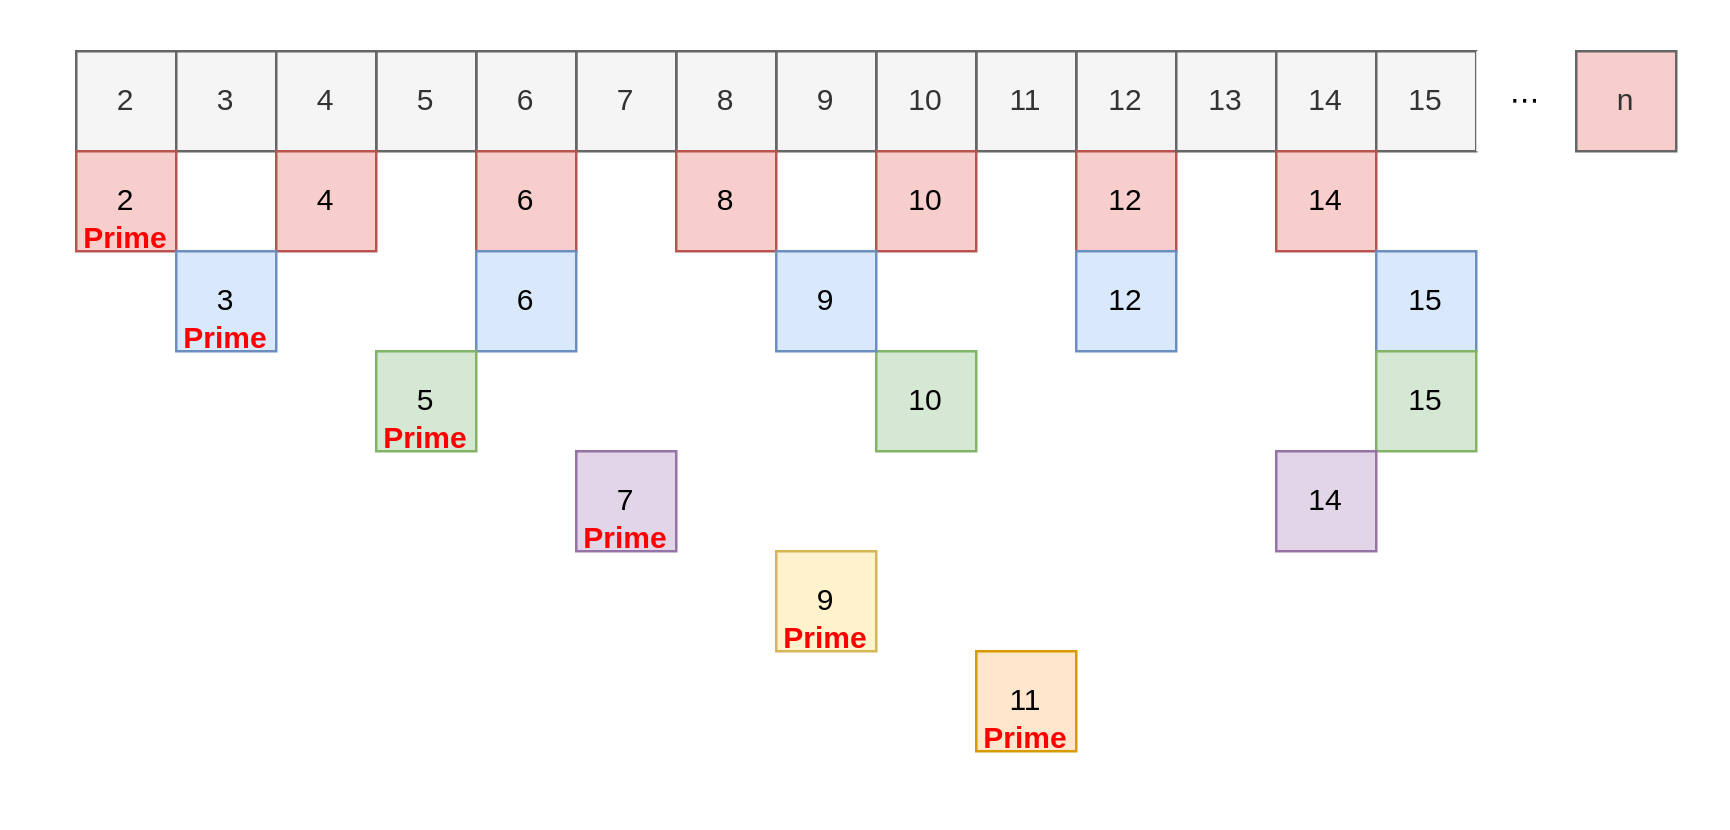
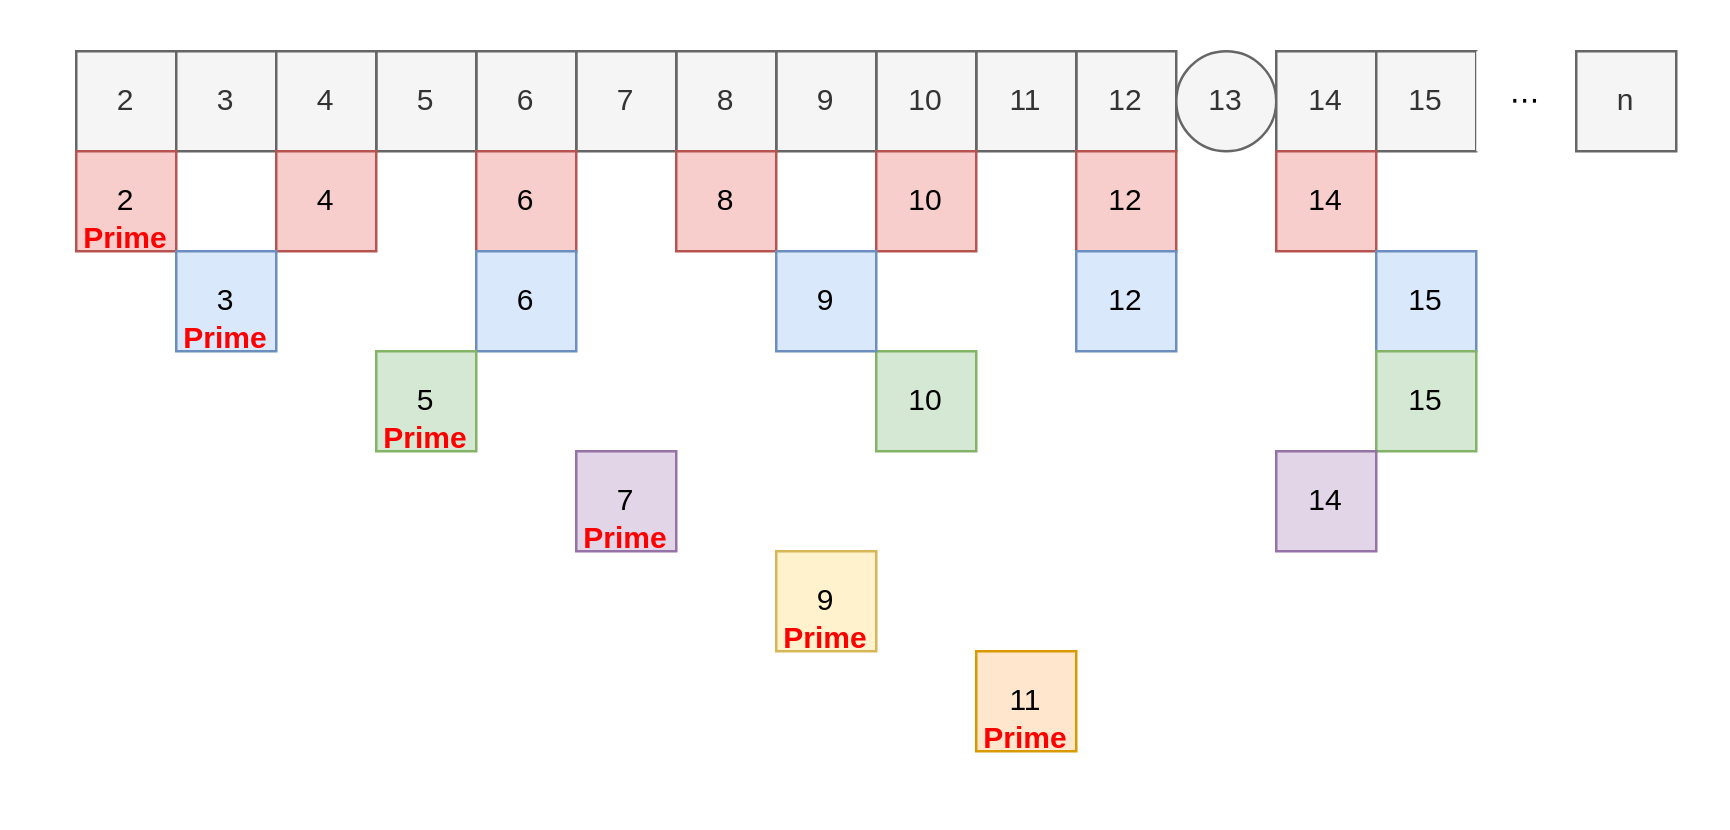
  <mxCell id="0" />
  <mxCell id="1" parent="0" />
  <mxCell id="2" value="12" style="rounded=0;whiteSpace=wrap;html=1;fillColor=#f5f5f5;strokeColor=#666666;fontColor=#333333;" parent="1" vertex="1"><mxGeometry x="430" y="20" width="40" height="40" as="geometry" /></mxCell>
  <mxCell id="3" value="2" style="rounded=0;whiteSpace=wrap;html=1;fillColor=#f5f5f5;strokeColor=#666666;fontColor=#333333;" parent="1" vertex="1"><mxGeometry x="30" y="20" width="40" height="40" as="geometry" /></mxCell>
  <mxCell id="4" value="3" style="rounded=0;whiteSpace=wrap;html=1;fillColor=#f5f5f5;strokeColor=#666666;fontColor=#333333;" parent="1" vertex="1"><mxGeometry x="70" y="20" width="40" height="40" as="geometry" /></mxCell>
  <mxCell id="5" value="11" style="rounded=0;whiteSpace=wrap;html=1;fillColor=#f5f5f5;strokeColor=#666666;fontColor=#333333;" parent="1" vertex="1"><mxGeometry x="390" y="20" width="40" height="40" as="geometry" /></mxCell>
  <mxCell id="6" value="10" style="rounded=0;whiteSpace=wrap;html=1;fillColor=#f5f5f5;strokeColor=#666666;fontColor=#333333;" parent="1" vertex="1"><mxGeometry x="350" y="20" width="40" height="40" as="geometry" /></mxCell>
  <mxCell id="7" value="9" style="rounded=0;whiteSpace=wrap;html=1;fillColor=#f5f5f5;strokeColor=#666666;fontColor=#333333;" parent="1" vertex="1"><mxGeometry x="310" y="20" width="40" height="40" as="geometry" /></mxCell>
  <mxCell id="8" value="8" style="rounded=0;whiteSpace=wrap;html=1;fillColor=#f5f5f5;strokeColor=#666666;fontColor=#333333;" parent="1" vertex="1"><mxGeometry x="270" y="20" width="40" height="40" as="geometry" /></mxCell>
  <mxCell id="9" value="7" style="rounded=0;whiteSpace=wrap;html=1;fillColor=#f5f5f5;strokeColor=#666666;fontColor=#333333;" parent="1" vertex="1"><mxGeometry x="230" y="20" width="40" height="40" as="geometry" /></mxCell>
  <mxCell id="10" value="6" style="rounded=0;whiteSpace=wrap;html=1;fillColor=#f5f5f5;strokeColor=#666666;fontColor=#333333;" parent="1" vertex="1"><mxGeometry x="190" y="20" width="40" height="40" as="geometry" /></mxCell>
  <mxCell id="11" value="5" style="rounded=0;whiteSpace=wrap;html=1;fillColor=#f5f5f5;strokeColor=#666666;fontColor=#333333;" parent="1" vertex="1"><mxGeometry x="150" y="20" width="40" height="40" as="geometry" /></mxCell>
  <mxCell id="12" value="4" style="rounded=0;whiteSpace=wrap;html=1;fillColor=#f5f5f5;strokeColor=#666666;fontColor=#333333;" parent="1" vertex="1"><mxGeometry x="110" y="20" width="40" height="40" as="geometry" /></mxCell>
  <mxCell id="13" value="2" style="rounded=0;whiteSpace=wrap;html=1;fillColor=#f8cecc;strokeColor=#b85450;" parent="1" vertex="1"><mxGeometry x="30" y="60" width="40" height="40" as="geometry" /></mxCell>
  <mxCell id="14" value="4" style="rounded=0;whiteSpace=wrap;html=1;fillColor=#f8cecc;strokeColor=#b85450;" parent="1" vertex="1"><mxGeometry x="110" y="60" width="40" height="40" as="geometry" /></mxCell>
  <mxCell id="15" value="6" style="rounded=0;whiteSpace=wrap;html=1;fillColor=#f8cecc;strokeColor=#b85450;" parent="1" vertex="1"><mxGeometry x="190" y="60" width="40" height="40" as="geometry" /></mxCell>
  <mxCell id="16" value="8" style="rounded=0;whiteSpace=wrap;html=1;fillColor=#f8cecc;strokeColor=#b85450;" parent="1" vertex="1"><mxGeometry x="270" y="60" width="40" height="40" as="geometry" /></mxCell>
  <mxCell id="17" value="10" style="rounded=0;whiteSpace=wrap;html=1;fillColor=#f8cecc;strokeColor=#b85450;" parent="1" vertex="1"><mxGeometry x="350" y="60" width="40" height="40" as="geometry" /></mxCell>
  <mxCell id="18" value="12" style="rounded=0;whiteSpace=wrap;html=1;fillColor=#f8cecc;strokeColor=#b85450;" parent="1" vertex="1"><mxGeometry x="430" y="60" width="40" height="40" as="geometry" /></mxCell>
  <mxCell id="19" value="3" style="rounded=0;whiteSpace=wrap;html=1;fillColor=#dae8fc;strokeColor=#6c8ebf;" parent="1" vertex="1"><mxGeometry x="70" y="100" width="40" height="40" as="geometry" /></mxCell>
  <mxCell id="20" value="6" style="rounded=0;whiteSpace=wrap;html=1;fillColor=#dae8fc;strokeColor=#6c8ebf;" parent="1" vertex="1"><mxGeometry x="190" y="100" width="40" height="40" as="geometry" /></mxCell>
  <mxCell id="21" value="5" style="rounded=0;whiteSpace=wrap;html=1;fillColor=#d5e8d4;strokeColor=#82b366;" parent="1" vertex="1"><mxGeometry x="150" y="140" width="40" height="40" as="geometry" /></mxCell>
  <mxCell id="22" value="10" style="rounded=0;whiteSpace=wrap;html=1;fillColor=#d5e8d4;strokeColor=#82b366;" parent="1" vertex="1"><mxGeometry x="350" y="140" width="40" height="40" as="geometry" /></mxCell>
  <mxCell id="23" value="9" style="rounded=0;whiteSpace=wrap;html=1;fillColor=#dae8fc;strokeColor=#6c8ebf;" parent="1" vertex="1"><mxGeometry x="310" y="100" width="40" height="40" as="geometry" /></mxCell>
  <mxCell id="24" value="12" style="rounded=0;whiteSpace=wrap;html=1;fillColor=#dae8fc;strokeColor=#6c8ebf;" parent="1" vertex="1"><mxGeometry x="430" y="100" width="40" height="40" as="geometry" /></mxCell>
- <mxCell id="25" value="13" style="rounded=0;whiteSpace=wrap;html=1;fillColor=#f5f5f5;strokeColor=#666666;fontColor=#333333;" parent="1" vertex="1"><mxGeometry x="470" y="20" width="40" height="40" as="geometry" /></mxCell>
+ <mxCell id="25" value="13" style="ellipse;whiteSpace=wrap;html=1;fillColor=#f5f5f5;strokeColor=#666666;fontColor=#333333;" parent="1" vertex="1"><mxGeometry x="470" y="20" width="40" height="40" as="geometry" /></mxCell>
  <mxCell id="26" value="14" style="rounded=0;whiteSpace=wrap;html=1;fillColor=#f5f5f5;strokeColor=#666666;fontColor=#333333;" parent="1" vertex="1"><mxGeometry x="510" y="20" width="40" height="40" as="geometry" /></mxCell>
  <mxCell id="27" value="15" style="rounded=0;whiteSpace=wrap;html=1;fillColor=#f5f5f5;strokeColor=#666666;fontColor=#333333;" parent="1" vertex="1"><mxGeometry x="550" y="20" width="40" height="40" as="geometry" /></mxCell>
  <mxCell id="28" value="⋯" style="rounded=0;whiteSpace=wrap;html=1;strokeColor=none;" parent="1" vertex="1"><mxGeometry x="590" y="20" width="40" height="40" as="geometry" /></mxCell>
- <mxCell id="29" value="n" style="rounded=0;whiteSpace=wrap;html=1;fillColor=#f8cecc;strokeColor=#666666;fontColor=#333333;" parent="1" vertex="1"><mxGeometry x="630" y="20" width="40" height="40" as="geometry" /></mxCell>
+ <mxCell id="29" value="n" style="rounded=0;whiteSpace=wrap;html=1;fillColor=#f5f5f5;strokeColor=#666666;fontColor=#333333;" parent="1" vertex="1"><mxGeometry x="630" y="20" width="40" height="40" as="geometry" /></mxCell>
  <mxCell id="30" value="14" style="rounded=0;whiteSpace=wrap;html=1;fillColor=#f8cecc;strokeColor=#b85450;" parent="1" vertex="1"><mxGeometry x="510" y="60" width="40" height="40" as="geometry" /></mxCell>
  <mxCell id="31" value="15" style="rounded=0;whiteSpace=wrap;html=1;fillColor=#dae8fc;strokeColor=#6c8ebf;" parent="1" vertex="1"><mxGeometry x="550" y="100" width="40" height="40" as="geometry" /></mxCell>
  <mxCell id="32" value="15" style="rounded=0;whiteSpace=wrap;html=1;fillColor=#d5e8d4;strokeColor=#82b366;" parent="1" vertex="1"><mxGeometry x="550" y="140" width="40" height="40" as="geometry" /></mxCell>
  <mxCell id="33" value="7" style="rounded=0;whiteSpace=wrap;html=1;fillColor=#e1d5e7;strokeColor=#9673a6;" parent="1" vertex="1"><mxGeometry x="230" y="180" width="40" height="40" as="geometry" /></mxCell>
  <mxCell id="34" value="14" style="rounded=0;whiteSpace=wrap;html=1;fillColor=#e1d5e7;strokeColor=#9673a6;" parent="1" vertex="1"><mxGeometry x="510" y="180" width="40" height="40" as="geometry" /></mxCell>
  <mxCell id="35" value="9" style="rounded=0;whiteSpace=wrap;html=1;fillColor=#fff2cc;strokeColor=#d6b656;" parent="1" vertex="1"><mxGeometry x="310" y="220" width="40" height="40" as="geometry" /></mxCell>
  <mxCell id="36" value="11" style="rounded=0;whiteSpace=wrap;html=1;fillColor=#ffe6cc;strokeColor=#d79b00;" parent="1" vertex="1"><mxGeometry x="390" y="260" width="40" height="40" as="geometry" /></mxCell>
  <mxCell id="37" value="Prime" style="text;html=1;strokeColor=none;fillColor=none;align=center;verticalAlign=middle;whiteSpace=wrap;rounded=0;fontColor=#FF0000;fontStyle=1" parent="1" vertex="1"><mxGeometry x="20" y="80" width="60" height="30" as="geometry" /></mxCell>
  <mxCell id="38" value="Prime" style="text;html=1;strokeColor=none;fillColor=none;align=center;verticalAlign=middle;whiteSpace=wrap;rounded=0;fontColor=#FF0000;fontStyle=1" parent="1" vertex="1"><mxGeometry x="60" y="120" width="60" height="30" as="geometry" /></mxCell>
  <mxCell id="39" value="Prime" style="text;html=1;strokeColor=none;fillColor=none;align=center;verticalAlign=middle;whiteSpace=wrap;rounded=0;fontColor=#FF0000;fontStyle=1" parent="1" vertex="1"><mxGeometry x="140" y="160" width="60" height="30" as="geometry" /></mxCell>
  <mxCell id="40" value="Prime" style="text;html=1;strokeColor=none;fillColor=none;align=center;verticalAlign=middle;whiteSpace=wrap;rounded=0;fontColor=#FF0000;fontStyle=1" parent="1" vertex="1"><mxGeometry x="220" y="200" width="60" height="30" as="geometry" /></mxCell>
  <mxCell id="41" value="Prime" style="text;html=1;strokeColor=none;fillColor=none;align=center;verticalAlign=middle;whiteSpace=wrap;rounded=0;fontColor=#FF0000;fontStyle=1" parent="1" vertex="1"><mxGeometry x="300" y="240" width="60" height="30" as="geometry" /></mxCell>
  <mxCell id="42" value="Prime" style="text;html=1;strokeColor=none;fillColor=none;align=center;verticalAlign=middle;whiteSpace=wrap;rounded=0;fontColor=#FF0000;fontStyle=1" parent="1" vertex="1"><mxGeometry x="380" y="280" width="60" height="30" as="geometry" /></mxCell>
